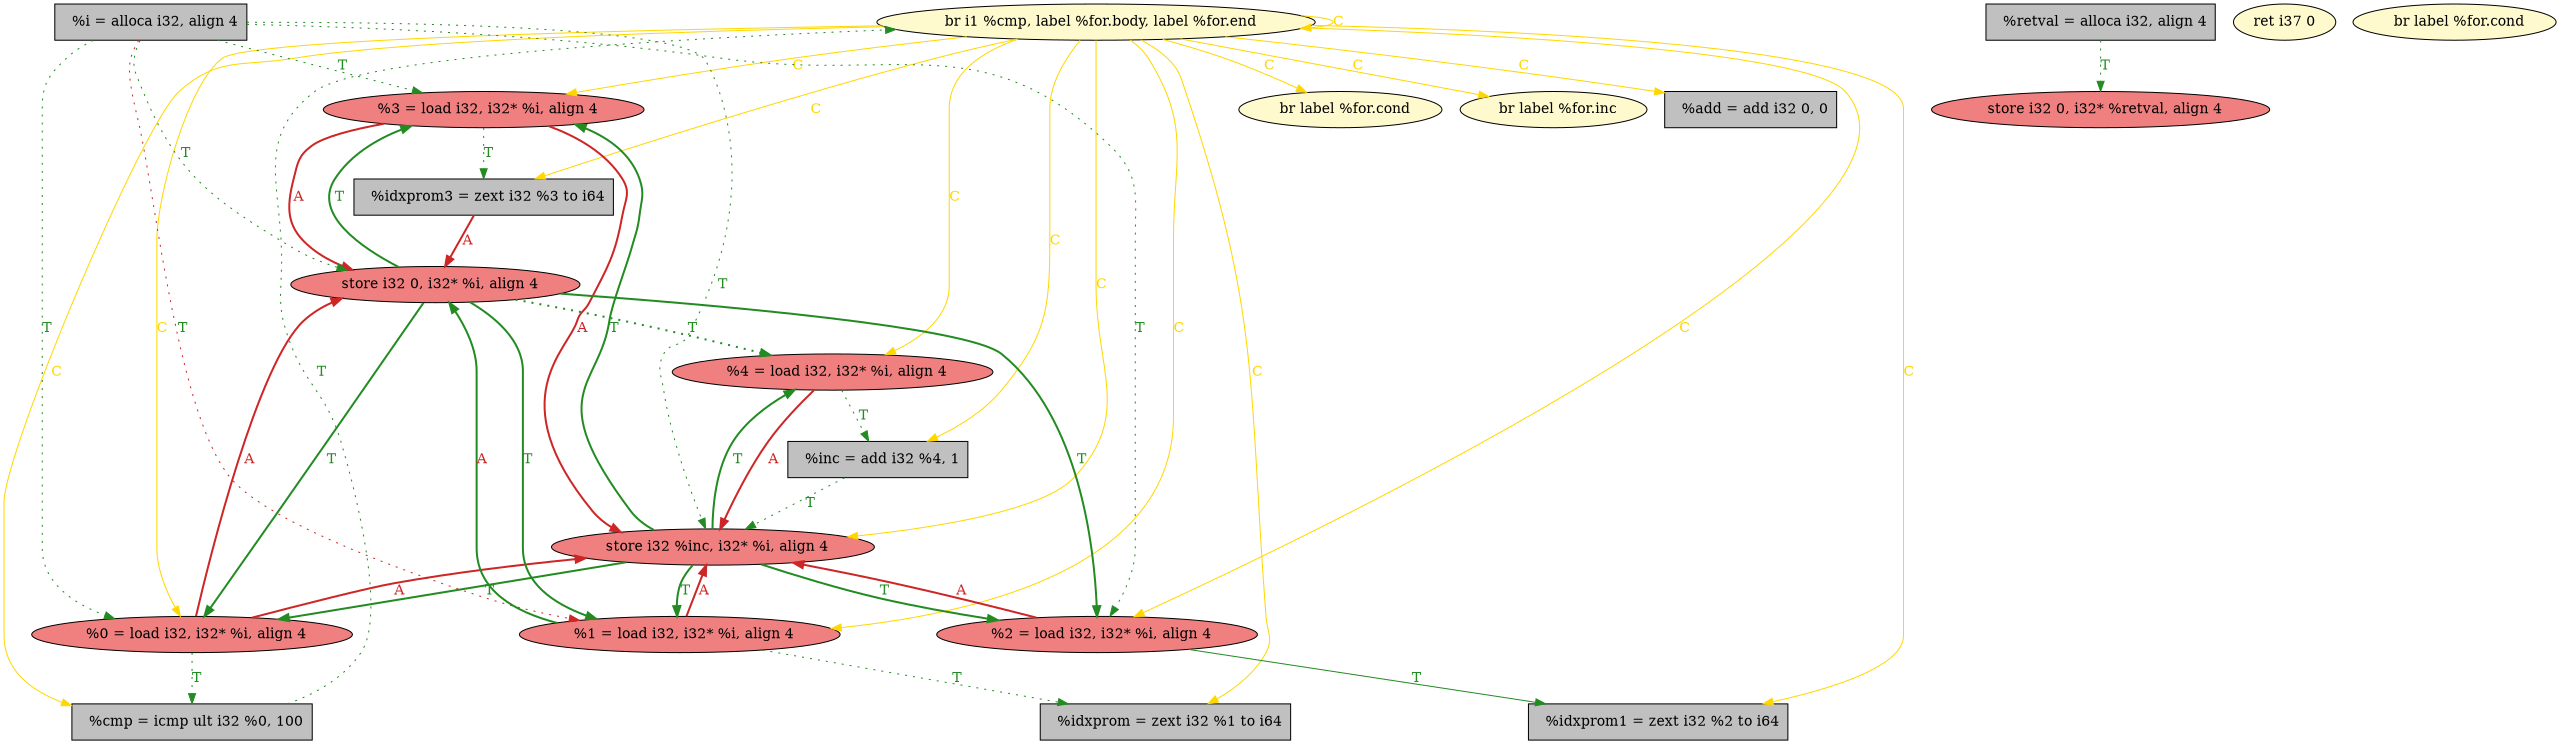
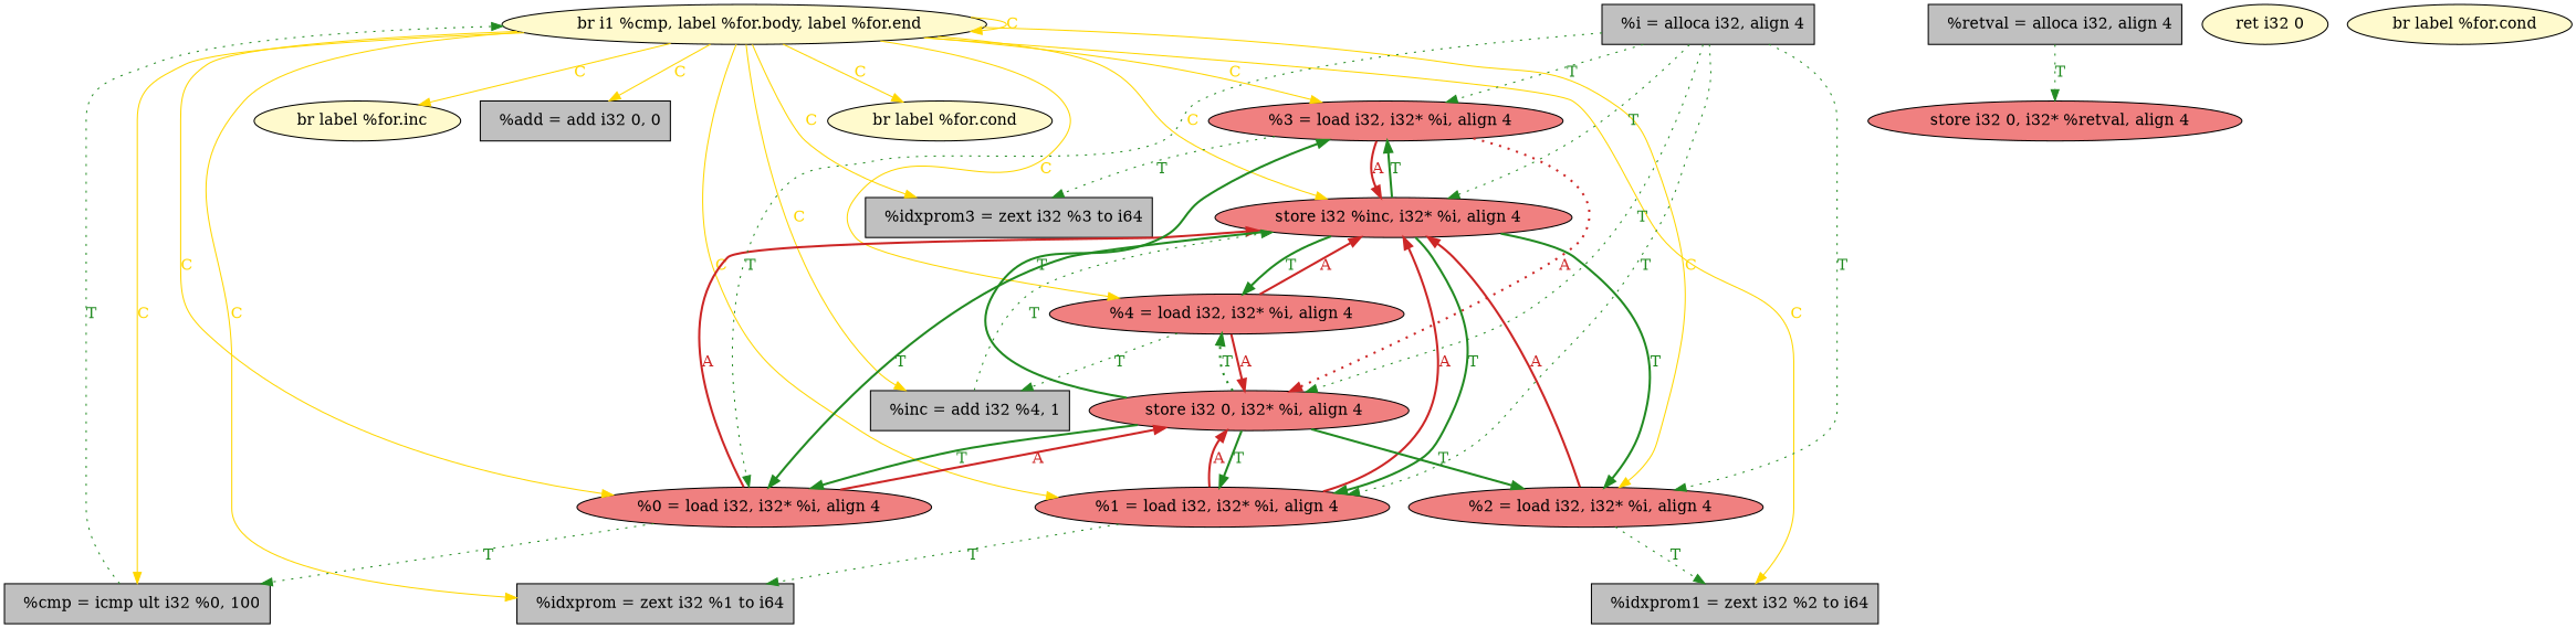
  digraph {
    node [fillcolor=lightcoral shape=ellipse style=filled]
    edge [color=forestgreen fontcolor=forestgreen penwidth=2.0 style=solid]
    n1 [fillcolor=lemonchiffon label="  br i1 %cmp, label %for.body, label %for.end"]
    n2 [label="  %3 = load i32, i32* %i, align 4"]
    n3 [fillcolor=grey label="  %cmp = icmp ult i32 %0, 100" shape=rectangle]
    n4 [label="  %0 = load i32, i32* %i, align 4"]
    n5 [fillcolor=grey label="  %idxprom3 = zext i32 %3 to i64" shape=rectangle]
    n6 [label="  %1 = load i32, i32* %i, align 4"]
    n7 [fillcolor=lemonchiffon label="  br label %for.cond"]
    n8 [fillcolor=grey label="  %idxprom = zext i32 %1 to i64" shape=rectangle]
    n9 [fillcolor=lemonchiffon label="  br label %for.inc"]
    n10 [fillcolor=grey label="  %inc = add i32 %4, 1" shape=rectangle]
    n11 [fillcolor=grey label="  %add = add i32 0, 0" shape=rectangle]
    n12 [label="  %2 = load i32, i32* %i, align 4"]
    n13 [fillcolor=grey label="  %idxprom1 = zext i32 %2 to i64" shape=rectangle]
    n14 [label="  %4 = load i32, i32* %i, align 4"]
    n15 [label="  store i32 %inc, i32* %i, align 4"]
    n16 [label="  store i32 0, i32* %i, align 4"]
    n17 [label="  store i32 0, i32* %retval, align 4"]
    n18 [fillcolor=grey label="  %retval = alloca i32, align 4" shape=rectangle]
-   n19 [fillcolor=lemonchiffon label="ret i37 0"]
+   n19 [fillcolor=lemonchiffon label="  ret i32 0"]
    n20 [fillcolor=grey label="  %i = alloca i32, align 4" shape=rectangle]
    n21 [fillcolor=lemonchiffon label="  br label %for.cond"]
    n1 -> n1 [color=gold fontcolor=gold label=C penwidth="" style=""]
    n1 -> n2 [color=gold fontcolor=gold label=C penwidth="" style=""]
    n1 -> n3 [color=gold fontcolor=gold label=C penwidth="" style=""]
    n1 -> n4 [color=gold fontcolor=gold label=C penwidth="" style=""]
    n1 -> n5 [color=gold fontcolor=gold label=C penwidth="" style=""]
    n1 -> n6 [color=gold fontcolor=gold label=C penwidth="" style=""]
    n1 -> n7 [color=gold fontcolor=gold label=C penwidth="" style=""]
    n1 -> n8 [color=gold fontcolor=gold label=C penwidth="" style=""]
    n1 -> n9 [color=gold fontcolor=gold label=C penwidth="" style=""]
    n1 -> n10 [color=gold fontcolor=gold label=C penwidth="" style=""]
    n1 -> n11 [color=gold fontcolor=gold label=C penwidth="" style=""]
    n1 -> n12 [color=gold fontcolor=gold label=C penwidth="" style=""]
    n1 -> n13 [color=gold fontcolor=gold label=C penwidth="" style=""]
    n1 -> n14 [color=gold fontcolor=gold label=C penwidth="" style=""]
    n1 -> n15 [color=gold fontcolor=gold label=C penwidth="" style=""]
    n2 -> n5 [label=T penwidth=1.0 style=dotted]
    n2 -> n15 [color=firebrick3 fontcolor=firebrick3 label=A]
-   n2 -> n16 [color=firebrick3 fontcolor=firebrick3 label=A]
+   n2 -> n16 [color=firebrick3 fontcolor=firebrick3 label=A style=dotted]
    n3 -> n1 [label=T penwidth=1.0 style=dotted]
    n4 -> n3 [label=T penwidth=1.0 style=dotted]
    n4 -> n15 [color=firebrick3 fontcolor=firebrick3 label=A]
    n4 -> n16 [color=firebrick3 fontcolor=firebrick3 label=A]
    n6 -> n8 [label=T penwidth=1.0 style=dotted]
    n6 -> n15 [color=firebrick3 fontcolor=firebrick3 label=A]
-   n6 -> n16 [fontcolor=firebrick3 label=A]
+   n6 -> n16 [color=firebrick3 fontcolor=firebrick3 label=A]
    n10 -> n15 [label=T penwidth=1.0 style=dotted]
-   n12 -> n13 [label=T penwidth=1.0]
+   n12 -> n13 [label=T penwidth=1.0 style=dotted]
    n12 -> n15 [color=firebrick3 fontcolor=firebrick3 label=A]
    n14 -> n10 [label=T penwidth=1.0 style=dotted]
    n14 -> n15 [color=firebrick3 fontcolor=firebrick3 label=A]
-   n5 -> n16 [color=firebrick3 fontcolor=firebrick3 label=A]
+   n14 -> n16 [color=firebrick3 fontcolor=firebrick3 label=A]
    n15 -> n2 [label=T]
    n15 -> n4 [label=T]
    n15 -> n6 [label=T]
    n15 -> n12 [label=T]
    n15 -> n14 [label=T]
    n16 -> n2 [label=T]
    n16 -> n4 [label=T]
    n16 -> n6 [label=T]
    n16 -> n12 [label=T]
    n16 -> n14 [label=T style=dotted]
    n18 -> n17 [label=T penwidth=1.0 style=dotted]
    n20 -> n2 [label=T penwidth=1.0 style=dotted]
    n20 -> n4 [label=T penwidth=1.0 style=dotted]
-   n20 -> n6 [color=firebrick3 label=T penwidth=1.0 style=dotted]
+   n20 -> n6 [label=T penwidth=1.0 style=dotted]
    n20 -> n12 [label=T penwidth=1.0 style=dotted]
    n20 -> n15 [label=T penwidth=1.0 style=dotted]
    n20 -> n16 [label=T penwidth=1.0 style=dotted]
  }
